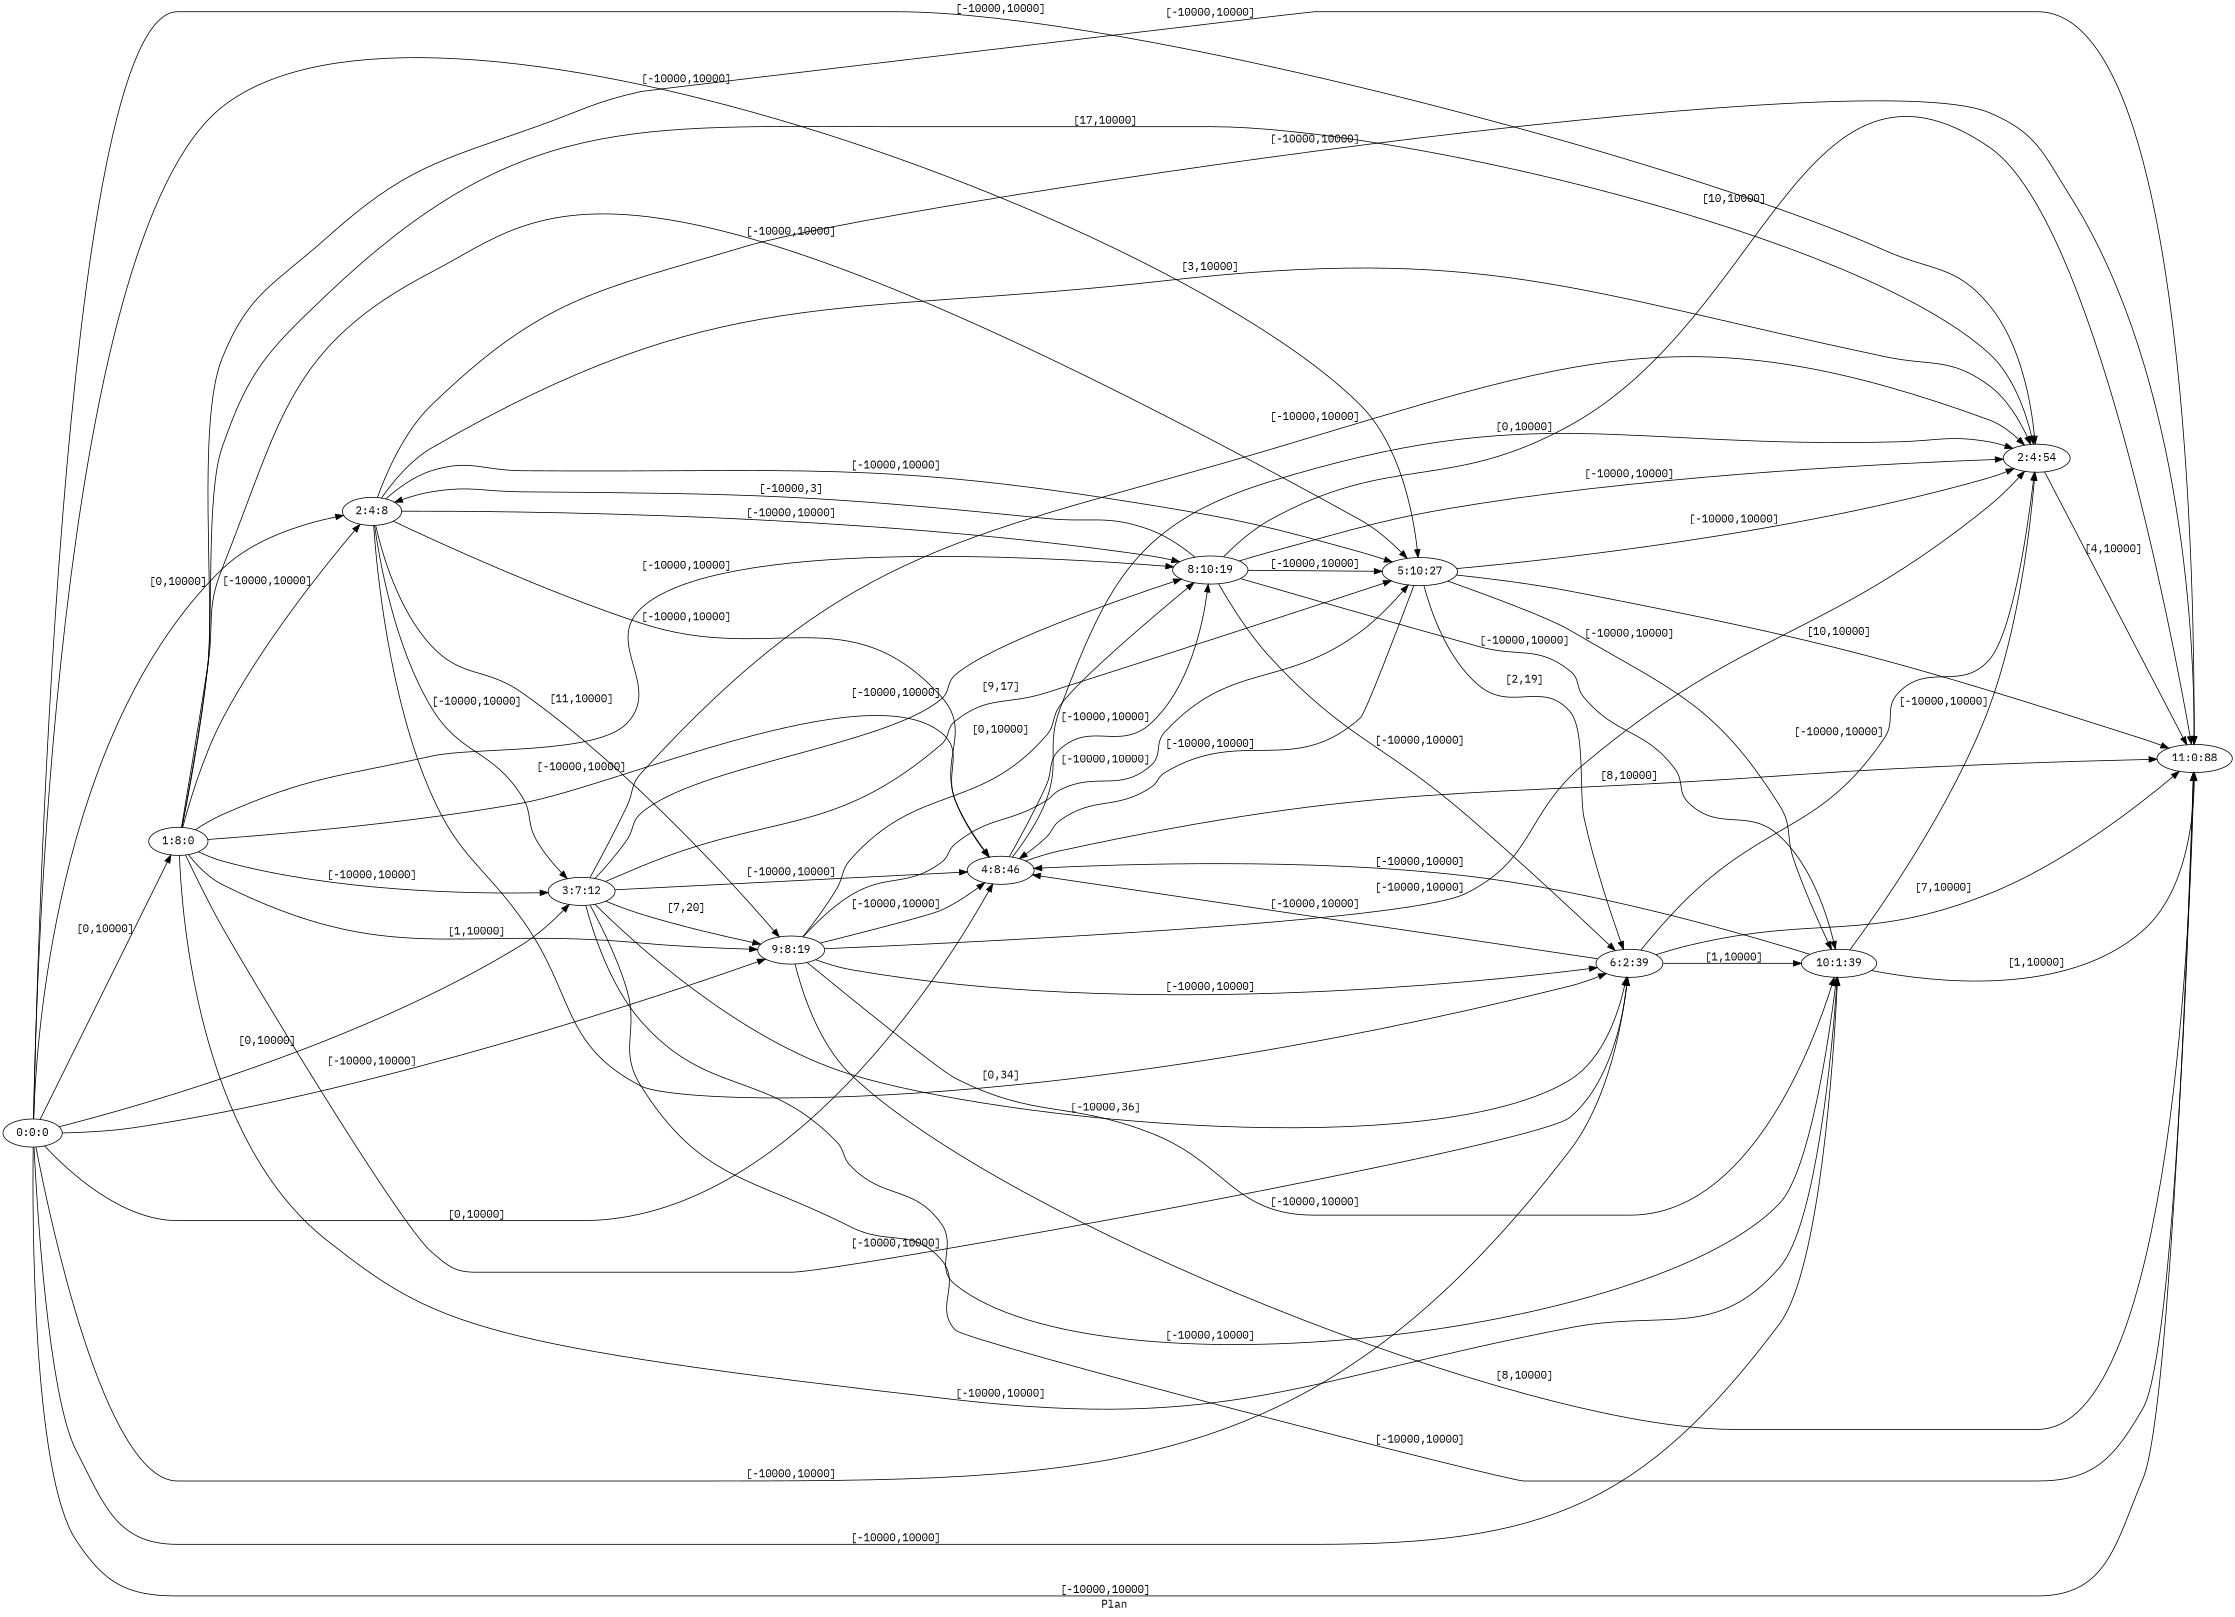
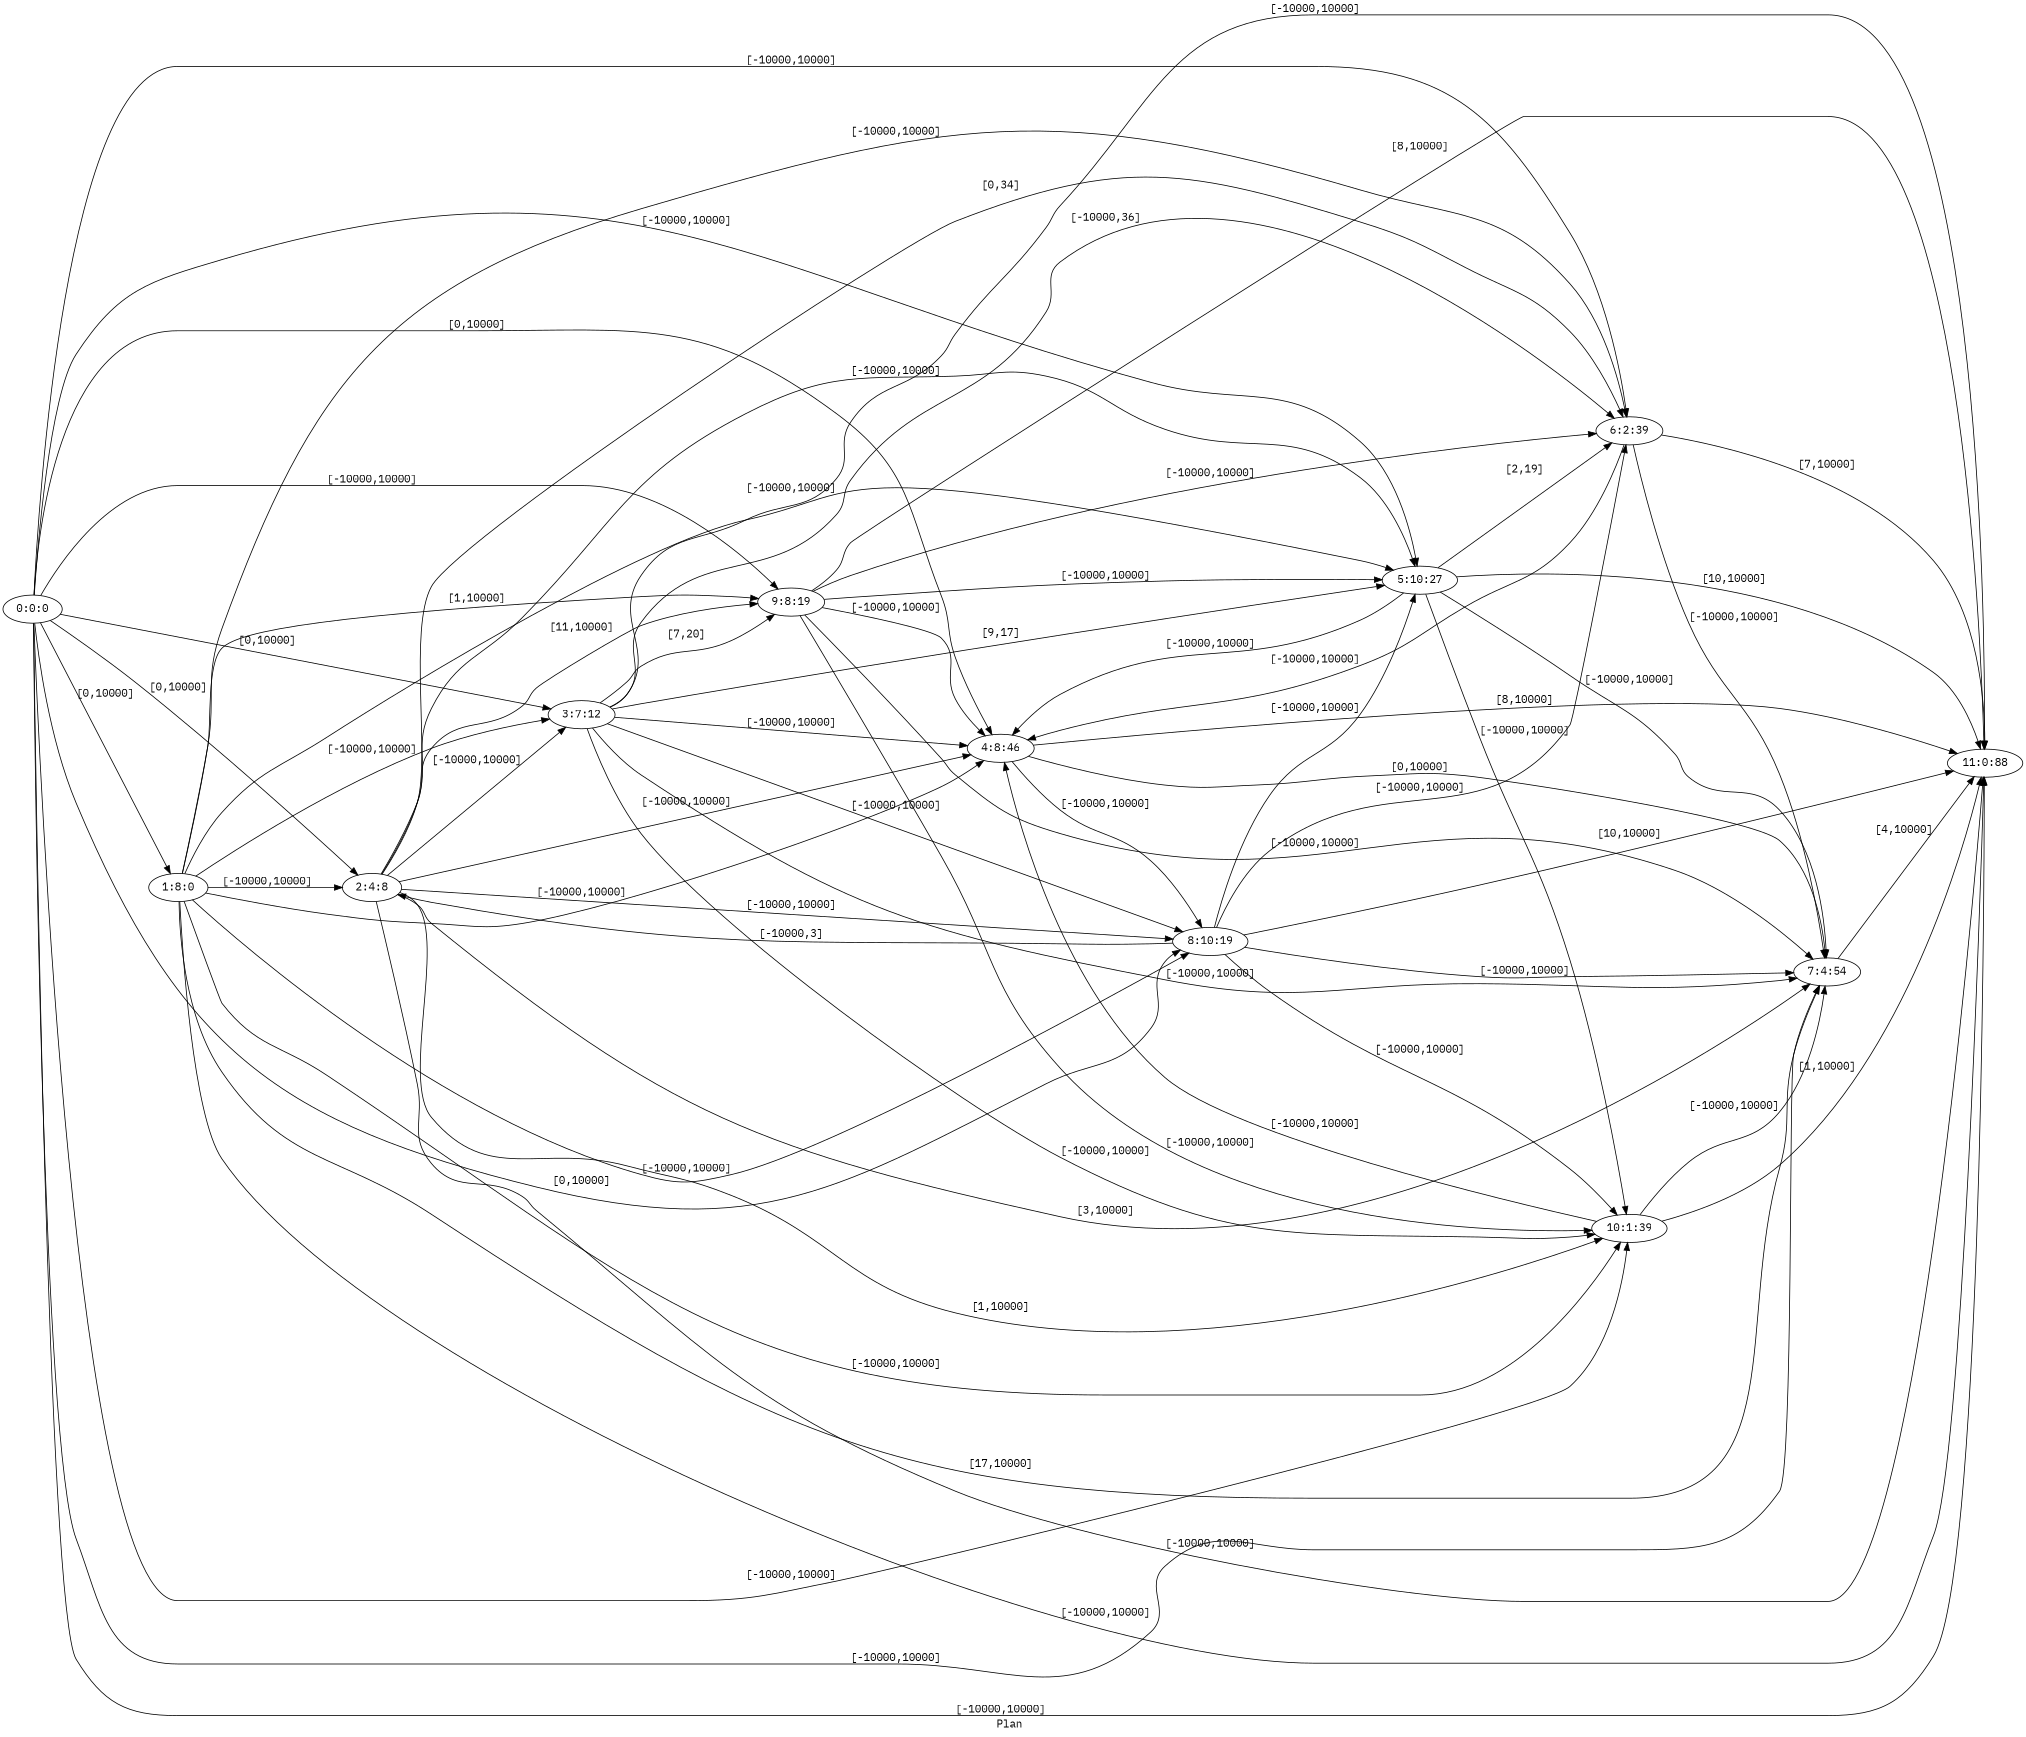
  digraph {
    fldt=0.513509
    fontname="IBM Plex Mono"
    label="Plan "
    nodesep=.45
    rankdir=LR
    node [fontname="IBM Plex Mono"]
    edge [fontname="IBM Plex Mono"]
    "0:0:0"
    "1:8:0"
    "2:4:8"
    "3:7:12"
    "4:8:46"
    n6 [label="5:10:27"]
    n7 [label="6:2:39"]
-   "7:4:54" [label="2:4:54"]
+   "7:4:54"
    "8:10:19"
    "9:8:19"
    "10:1:39"
    n12 [label="11:0:88"]
    "0:0:0" -> "1:8:0" [label="[0,10000]"]
    "0:0:0" -> "2:4:8" [label="[0,10000]"]
    "0:0:0" -> "3:7:12" [label="[0,10000]"]
    "0:0:0" -> "4:8:46" [label="[0,10000]"]
    "0:0:0" -> n6 [label="[-10000,10000]"]
    "0:0:0" -> n7 [label="[-10000,10000]"]
    "0:0:0" -> "7:4:54" [label="[-10000,10000]"]
-   "9:8:19" -> "8:10:19" [label="[0,10000]"]
+   "0:0:0" -> "8:10:19" [label="[0,10000]"]
    "0:0:0" -> "9:8:19" [label="[-10000,10000]"]
    "0:0:0" -> "10:1:39" [label="[-10000,10000]"]
    "0:0:0" -> n12 [label="[-10000,10000]"]
    "1:8:0" -> "2:4:8" [label="[-10000,10000]"]
    "1:8:0" -> "3:7:12" [label="[-10000,10000]"]
    "1:8:0" -> "4:8:46" [label="[-10000,10000]"]
    "1:8:0" -> n6 [label="[-10000,10000]"]
    "1:8:0" -> n7 [label="[-10000,10000]"]
    "1:8:0" -> "7:4:54" [label="[17,10000]"]
    "1:8:0" -> "8:10:19" [label="[-10000,10000]"]
    "1:8:0" -> "9:8:19" [label="[1,10000]"]
    "1:8:0" -> "10:1:39" [label="[-10000,10000]"]
    "1:8:0" -> n12 [label="[-10000,10000]"]
    "2:4:8" -> "3:7:12" [label="[-10000,10000]"]
    "2:4:8" -> "4:8:46" [label="[-10000,10000]"]
    "2:4:8" -> n6 [label="[-10000,10000]"]
    "2:4:8" -> n7 [label="[0,34]"]
    "2:4:8" -> "7:4:54" [label="[3,10000]"]
    "2:4:8" -> "8:10:19" [label="[-10000,10000]"]
    "2:4:8" -> "9:8:19" [label="[11,10000]"]
-   n7 -> "10:1:39" [label="[1,10000]"]
+   "2:4:8" -> "10:1:39" [label="[1,10000]"]
    "2:4:8" -> n12 [label="[-10000,10000]"]
    "3:7:12" -> "4:8:46" [label="[-10000,10000]"]
    "3:7:12" -> n6 [label="[9,17]"]
    "3:7:12" -> n7 [label="[-10000,36]"]
    "3:7:12" -> "7:4:54" [label="[-10000,10000]"]
    "3:7:12" -> "8:10:19" [label="[-10000,10000]"]
    "3:7:12" -> "9:8:19" [label="[7,20]"]
    "3:7:12" -> "10:1:39" [label="[-10000,10000]"]
    "3:7:12" -> n12 [label="[-10000,10000]"]
    "4:8:46" -> "7:4:54" [label="[0,10000]"]
    "4:8:46" -> "8:10:19" [label="[-10000,10000]"]
    "4:8:46" -> n12 [label="[8,10000]"]
    n6 -> "4:8:46" [label="[-10000,10000]"]
    n6 -> n7 [label="[2,19]"]
    n6 -> "7:4:54" [label="[-10000,10000]"]
    n6 -> "10:1:39" [label="[-10000,10000]"]
    n6 -> n12 [label="[10,10000]"]
    n7 -> "4:8:46" [label="[-10000,10000]"]
    n7 -> "7:4:54" [label="[-10000,10000]"]
    n7 -> n12 [label="[7,10000]"]
    "7:4:54" -> n12 [label="[4,10000]"]
    "8:10:19" -> "2:4:8" [label="[-10000,3]"]
    "8:10:19" -> n6 [label="[-10000,10000]"]
    "8:10:19" -> n7 [label="[-10000,10000]"]
    "8:10:19" -> "7:4:54" [label="[-10000,10000]"]
    "8:10:19" -> "10:1:39" [label="[-10000,10000]"]
    "8:10:19" -> n12 [label="[10,10000]"]
    "9:8:19" -> "4:8:46" [label="[-10000,10000]"]
    "9:8:19" -> n6 [label="[-10000,10000]"]
    "9:8:19" -> n7 [label="[-10000,10000]"]
    "9:8:19" -> "7:4:54" [label="[-10000,10000]"]
    "9:8:19" -> "10:1:39" [label="[-10000,10000]"]
    "9:8:19" -> n12 [label="[8,10000]"]
    "10:1:39" -> "4:8:46" [label="[-10000,10000]"]
    "10:1:39" -> "7:4:54" [label="[-10000,10000]"]
    "10:1:39" -> n12 [label="[1,10000]"]
  }
